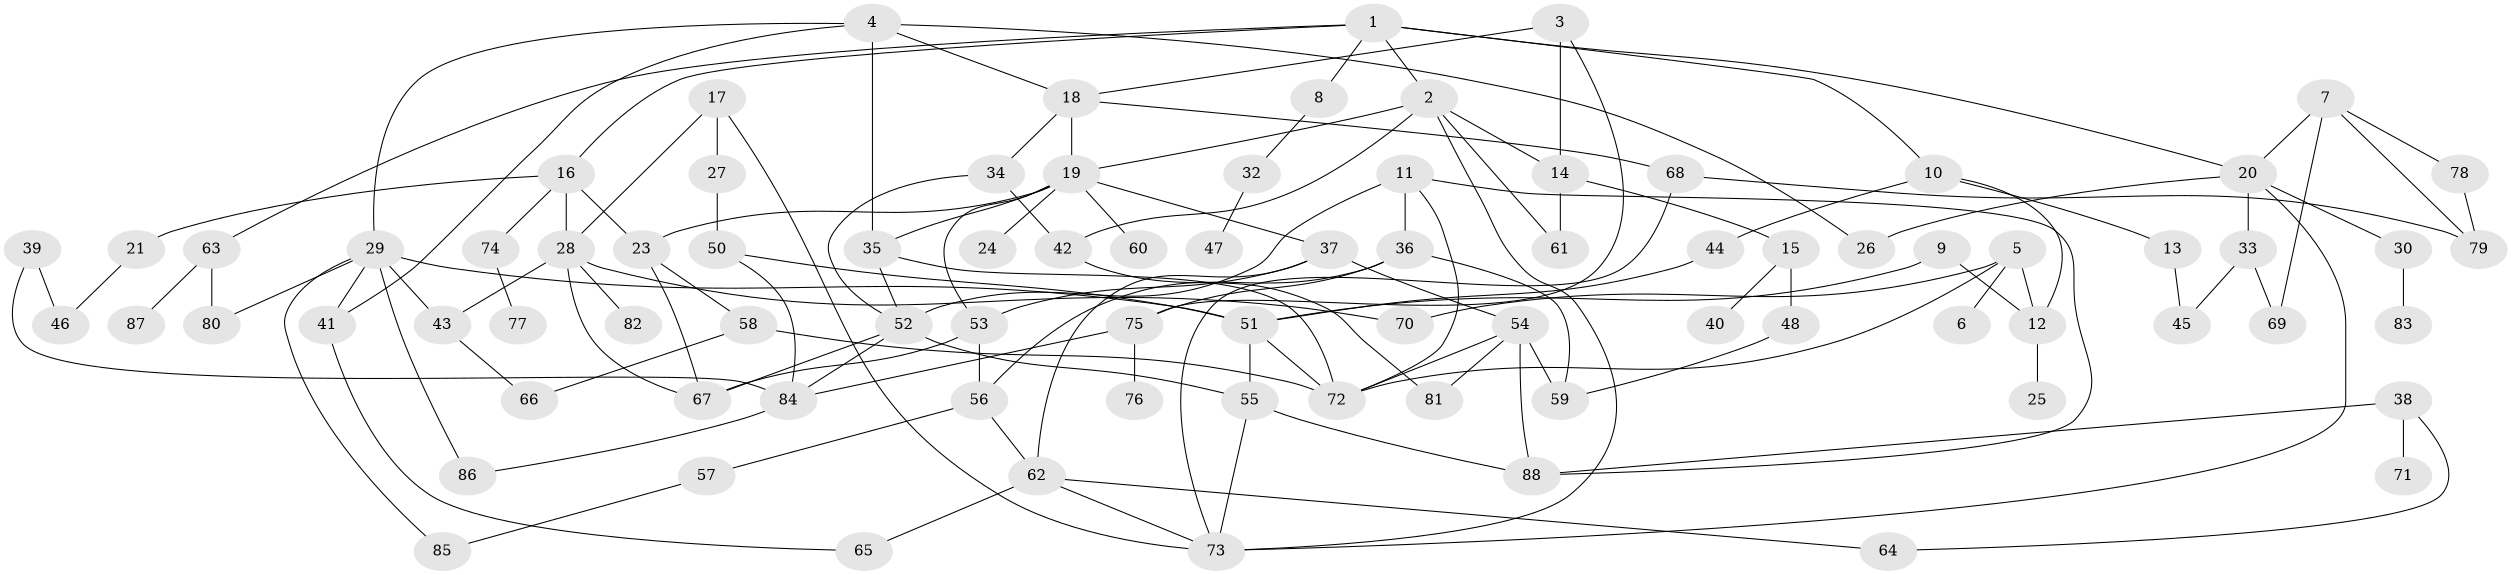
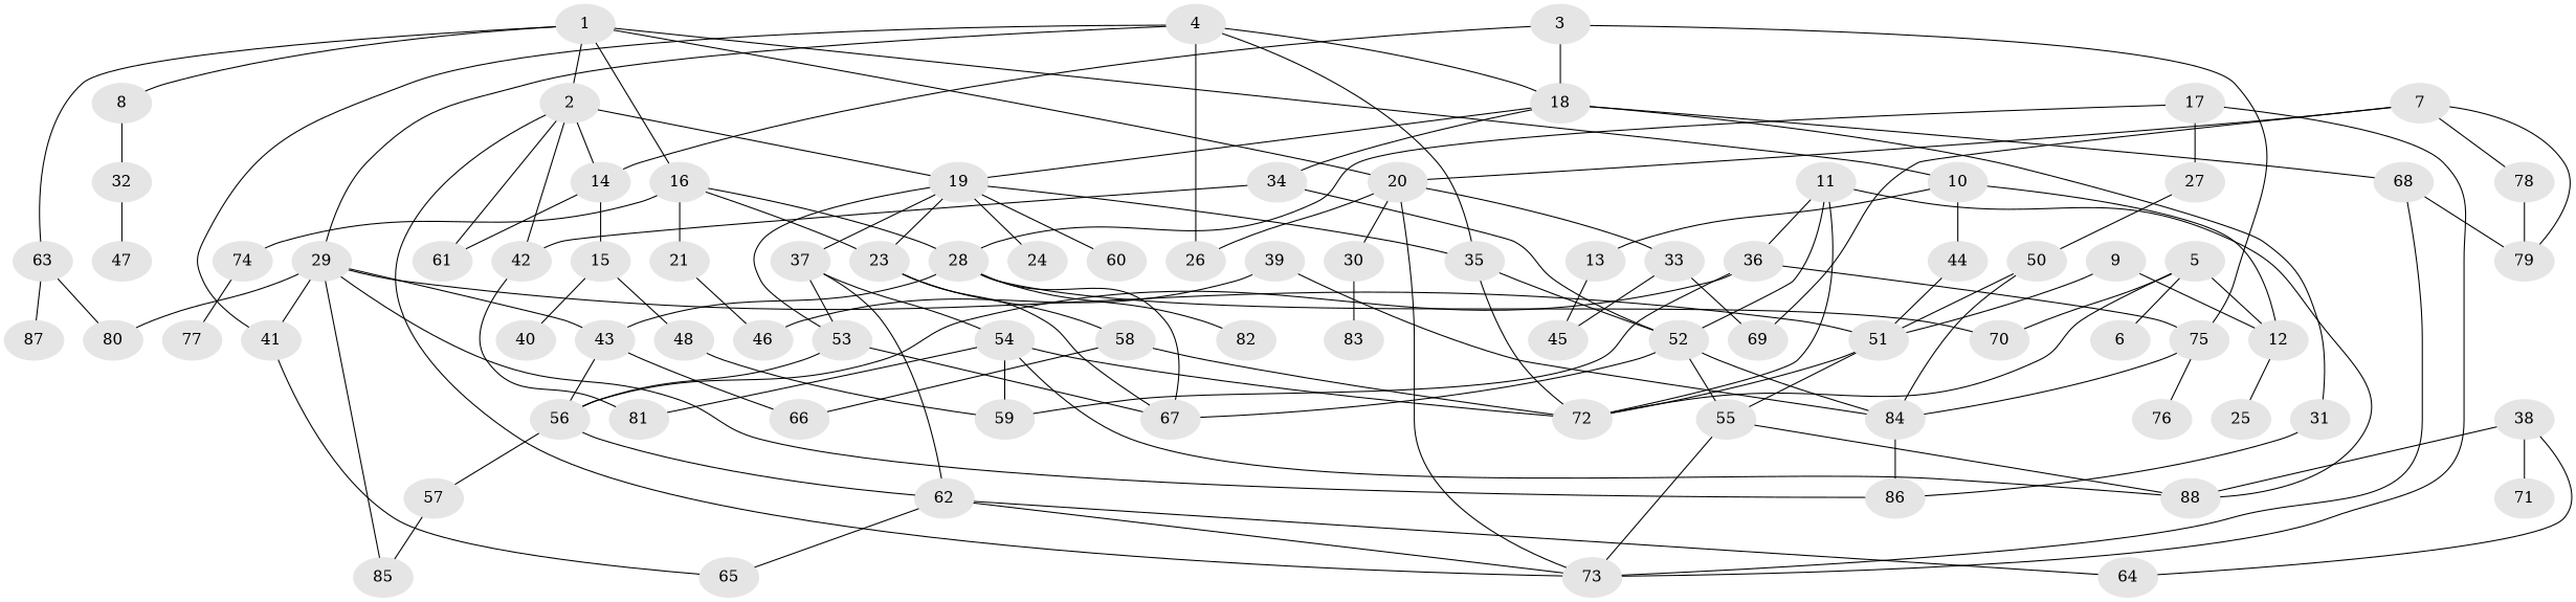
  graph {
    node [color=gray90 style=filled]
    edge [weight=1.0]
    1
    2
    8
    10
    16
    20
    63
    14
    19
    42
    61
    73
    32
    12
    13
    44
    21
    23
    28
    74
    26
    30
    33
    80
    87
    15
    35
    24
    37
    53
    60
    81
    3
    18
    75
+   31
    34
    68
    84
    76
    4
    29
    41
    51
    43
    85
    86
    72
    52
    65
    5
    6
    70
    25
    7
    69
    78
    79
    47
    9
    55
    45
    11
    36
    88
    56
    59
    67
    40
    48
    46
    58
    82
    77
    17
    27
    50
    54
    62
    83
    66
    57
    64
    38
    71
    39
    1 -- 2
    1 -- 8
    1 -- 10
    1 -- 16
    1 -- 20
    1 -- 63
    2 -- 14
    2 -- 19
    2 -- 42
    2 -- 61
    2 -- 73
    8 -- 32
    10 -- 12
    10 -- 13
    10 -- 44
    16 -- 21
    16 -- 23
    16 -- 28
    16 -- 74
    20 -- 73
    20 -- 26
    20 -- 30
    20 -- 33
    63 -- 80
    63 -- 87
    14 -- 61
    14 -- 15 [weight=2.0]
    19 -- 23
    19 -- 35
    19 -- 24
    19 -- 37
    19 -- 53
    19 -- 60
    42 -- 81
    32 -- 47
    12 -- 25
    13 -- 45
    44 -- 51
    21 -- 46
    23 -- 67
    23 -- 58
    28 -- 43
    28 -- 70
    28 -- 67
    28 -- 82
    74 -- 77
    30 -- 83
    33 -- 69
    33 -- 45
    15 -- 40
    15 -- 48
    35 -- 72
    35 -- 52
    37 -- 53
    37 -- 54
    37 -- 62
    53 -- 56
    53 -- 67
    3 -- 14
    3 -- 18
    3 -- 75
    18 -- 19
+   18 -- 31
    18 -- 34
    18 -- 68
    75 -- 84
    75 -- 76
+   31 -- 86
    34 -- 42
    34 -- 52
    68 -- 73
    68 -- 79
    84 -- 86
    4 -- 26
    4 -- 35
    4 -- 18
    4 -- 29
    4 -- 41
    29 -- 80
    29 -- 41
    29 -- 51
    29 -- 43
    29 -- 85
    29 -- 86
    41 -- 65
    51 -- 72
    51 -- 55
+   43 -- 56
    43 -- 66
    52 -- 84
    52 -- 55
    52 -- 67
    5 -- 12
    5 -- 72
    5 -- 6
    5 -- 70
    7 -- 20
    7 -- 69
    7 -- 78
    7 -- 79
    78 -- 79
    9 -- 12
    9 -- 51
    55 -- 73
    55 -- 88
    11 -- 72
    11 -- 52
    11 -- 36
    11 -- 88
    36 -- 75
    36 -- 56
    36 -- 59
    56 -- 62
    56 -- 57
    48 -- 59
    58 -- 72
    58 -- 66
    17 -- 73
    17 -- 28
    17 -- 27
    27 -- 50
    50 -- 84
    50 -- 51
    54 -- 81
    54 -- 72
    54 -- 88
    54 -- 59
    62 -- 73
    62 -- 65
    62 -- 64
    57 -- 85
    38 -- 88
    38 -- 64
    38 -- 71
    39 -- 84
    39 -- 46
  }
